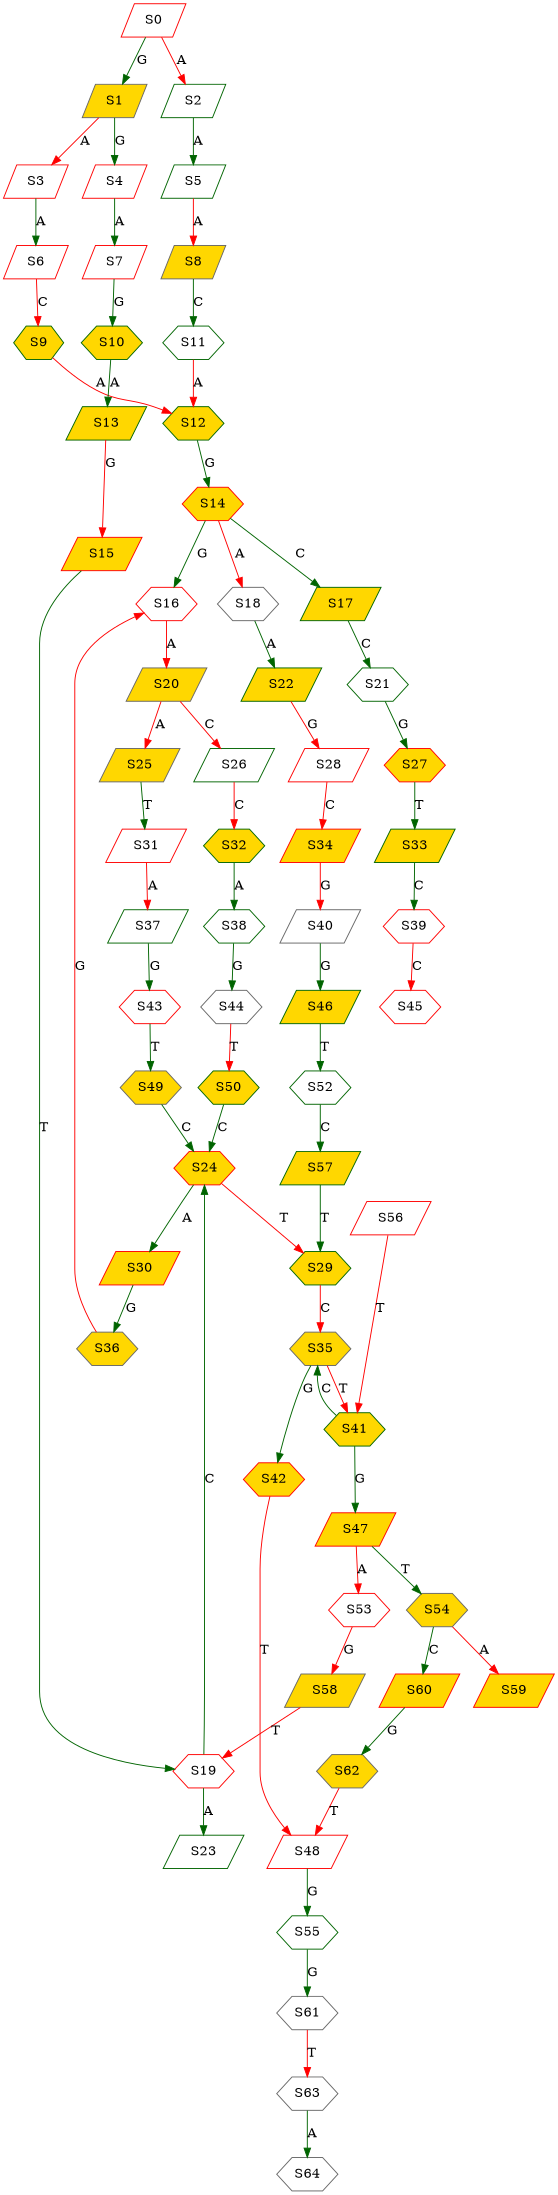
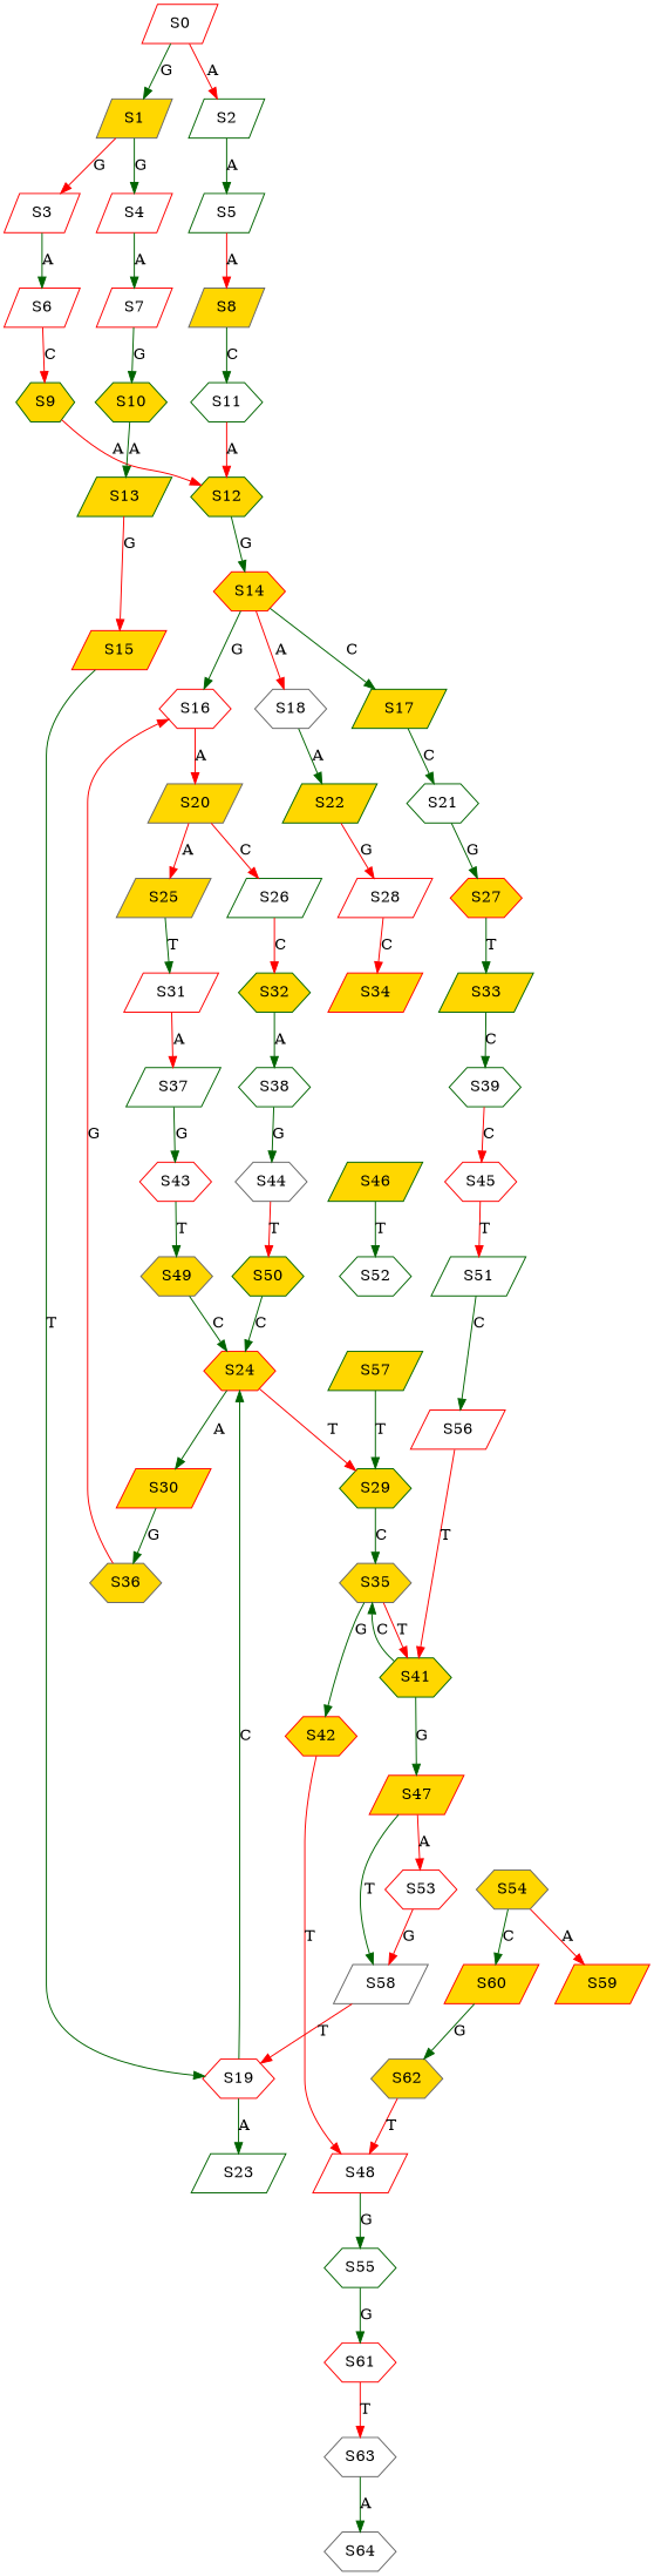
  strict digraph {
    node [color=red fillcolor=gold shape=parallelogram style=filled]
    edge [color=darkgreen]
    S0 [fillcolor=white]
    S1 [color=gray40]
    S2 [color=darkgreen fillcolor=white]
    S3 [fillcolor=white]
    S4 [fillcolor=white]
    S5 [color=darkgreen fillcolor=white]
    S6 [fillcolor=white]
    S7 [fillcolor=white]
    S8 [color=gray40]
    S9 [color=darkgreen shape=hexagon]
    S10 [color=darkgreen shape=hexagon]
    S11 [color=darkgreen fillcolor=white shape=hexagon]
    S12 [color=darkgreen shape=hexagon]
    S13 [color=darkgreen]
    S14 [shape=hexagon]
    S15
    S16 [fillcolor=white shape=hexagon]
    S17 [color=darkgreen]
    S18 [color=gray40 fillcolor=white shape=hexagon]
    S19 [fillcolor=white shape=hexagon]
    S20 [color=gray40]
    S21 [color=darkgreen fillcolor=white shape=hexagon]
    S22 [color=darkgreen]
    S23 [color=darkgreen fillcolor=white]
    S24 [shape=hexagon]
    S25 [color=gray40]
    S26 [color=darkgreen fillcolor=white]
    S27 [shape=hexagon]
    S28 [fillcolor=white]
    S29 [color=darkgreen shape=hexagon]
    S30
    S31 [fillcolor=white]
    S32 [color=darkgreen shape=hexagon]
    S33 [color=darkgreen]
    S34
    S35 [color=gray40 shape=hexagon]
    S36 [color=gray40 shape=hexagon]
    S37 [color=darkgreen fillcolor=white]
    S38 [color=darkgreen fillcolor=white shape=hexagon]
-   S39 [fillcolor=white shape=hexagon]
-   S40 [color=gray40 fillcolor=white]
+   S39 [color=darkgreen fillcolor=white shape=hexagon]
    S41 [color=darkgreen shape=hexagon]
    S42 [shape=hexagon]
    S43 [fillcolor=white shape=hexagon]
    S44 [color=gray40 fillcolor=white shape=hexagon]
    S45 [fillcolor=white shape=hexagon]
    S46 [color=darkgreen]
    S47
    S48 [fillcolor=white]
    S49 [color=gray40 shape=hexagon]
    S50 [color=darkgreen shape=hexagon]
+   S51 [color=darkgreen fillcolor=white]
    S52 [color=darkgreen fillcolor=white shape=hexagon]
    S53 [fillcolor=white shape=hexagon]
    S54 [color=gray40 shape=hexagon]
    S55 [color=darkgreen fillcolor=white shape=hexagon]
    S56 [fillcolor=white]
    S57 [color=darkgreen]
-   S58 [color=gray40]
+   S58 [color=gray40 fillcolor=white]
    S59
    S60
-   S61 [color=gray40 fillcolor=white shape=hexagon]
+   S61 [fillcolor=white shape=hexagon]
    S62 [color=gray40 shape=hexagon]
    S63 [color=gray40 fillcolor=white shape=hexagon]
    S64 [color=gray40 fillcolor=white shape=hexagon]
    S0 -> S1 [label=G]
    S0 -> S2 [color=red label=A]
-   S1 -> S3 [color=red label=A]
+   S1 -> S3 [color=red label=G]
    S1 -> S4 [label=G]
    S2 -> S5 [label=A]
    S3 -> S6 [label=A]
    S4 -> S7 [label=A]
    S5 -> S8 [color=red label=A]
    S6 -> S9 [color=red label=C]
    S7 -> S10 [label=G]
    S8 -> S11 [label=C]
    S9 -> S12 [color=red label=A]
    S10 -> S13 [label=A]
    S11 -> S12 [color=red label=A]
    S12 -> S14 [label=G]
    S13 -> S15 [color=red label=G]
    S14 -> S16 [label=G]
    S14 -> S17 [label=C]
    S14 -> S18 [color=red label=A]
    S15 -> S19 [label=T]
    S16 -> S20 [color=red label=A]
    S17 -> S21 [label=C]
    S18 -> S22 [label=A]
    S19 -> S23 [label=A]
    S19 -> S24 [label=C]
    S20 -> S25 [color=red label=A]
    S20 -> S26 [color=red label=C]
    S21 -> S27 [label=G]
    S22 -> S28 [color=red label=G]
    S24 -> S29 [color=red label=T]
    S24 -> S30 [label=A]
    S25 -> S31 [label=T]
    S26 -> S32 [color=red label=C]
    S27 -> S33 [label=T]
    S28 -> S34 [color=red label=C]
-   S29 -> S35 [color=red label=C]
+   S29 -> S35 [label=C]
    S30 -> S36 [label=G]
    S31 -> S37 [color=red label=A]
    S32 -> S38 [label=A]
    S33 -> S39 [label=C]
-   S34 -> S40 [color=red label=G]
    S35 -> S41 [color=red label=T]
    S35 -> S42 [label=G]
    S36 -> S16 [color=red label=G]
    S37 -> S43 [label=G]
    S38 -> S44 [label=G]
    S39 -> S45 [color=red label=C]
-   S40 -> S46 [label=G]
    S41 -> S35 [label=C]
    S41 -> S47 [label=G]
    S42 -> S48 [color=red label=T]
    S43 -> S49 [label=T]
    S44 -> S50 [color=red label=T]
+   S45 -> S51 [color=red label=T]
    S46 -> S52 [label=T]
    S47 -> S53 [color=red label=A]
-   S47 -> S54 [label=T]
+   S47 -> S58 [label=T]
    S48 -> S55 [label=G]
    S49 -> S24 [label=C]
    S50 -> S24 [label=C]
-   S52 -> S57 [label=C]
+   S51 -> S56 [label=C]
    S53 -> S58 [color=red label=G]
    S54 -> S59 [color=red label=A]
    S54 -> S60 [label=C]
    S55 -> S61 [label=G]
    S56 -> S41 [color=red label=T]
    S57 -> S29 [label=T]
    S58 -> S19 [color=red label=T]
    S60 -> S62 [label=G]
    S61 -> S63 [color=red label=T]
    S62 -> S48 [color=red label=T]
    S63 -> S64 [label=A]
  }
